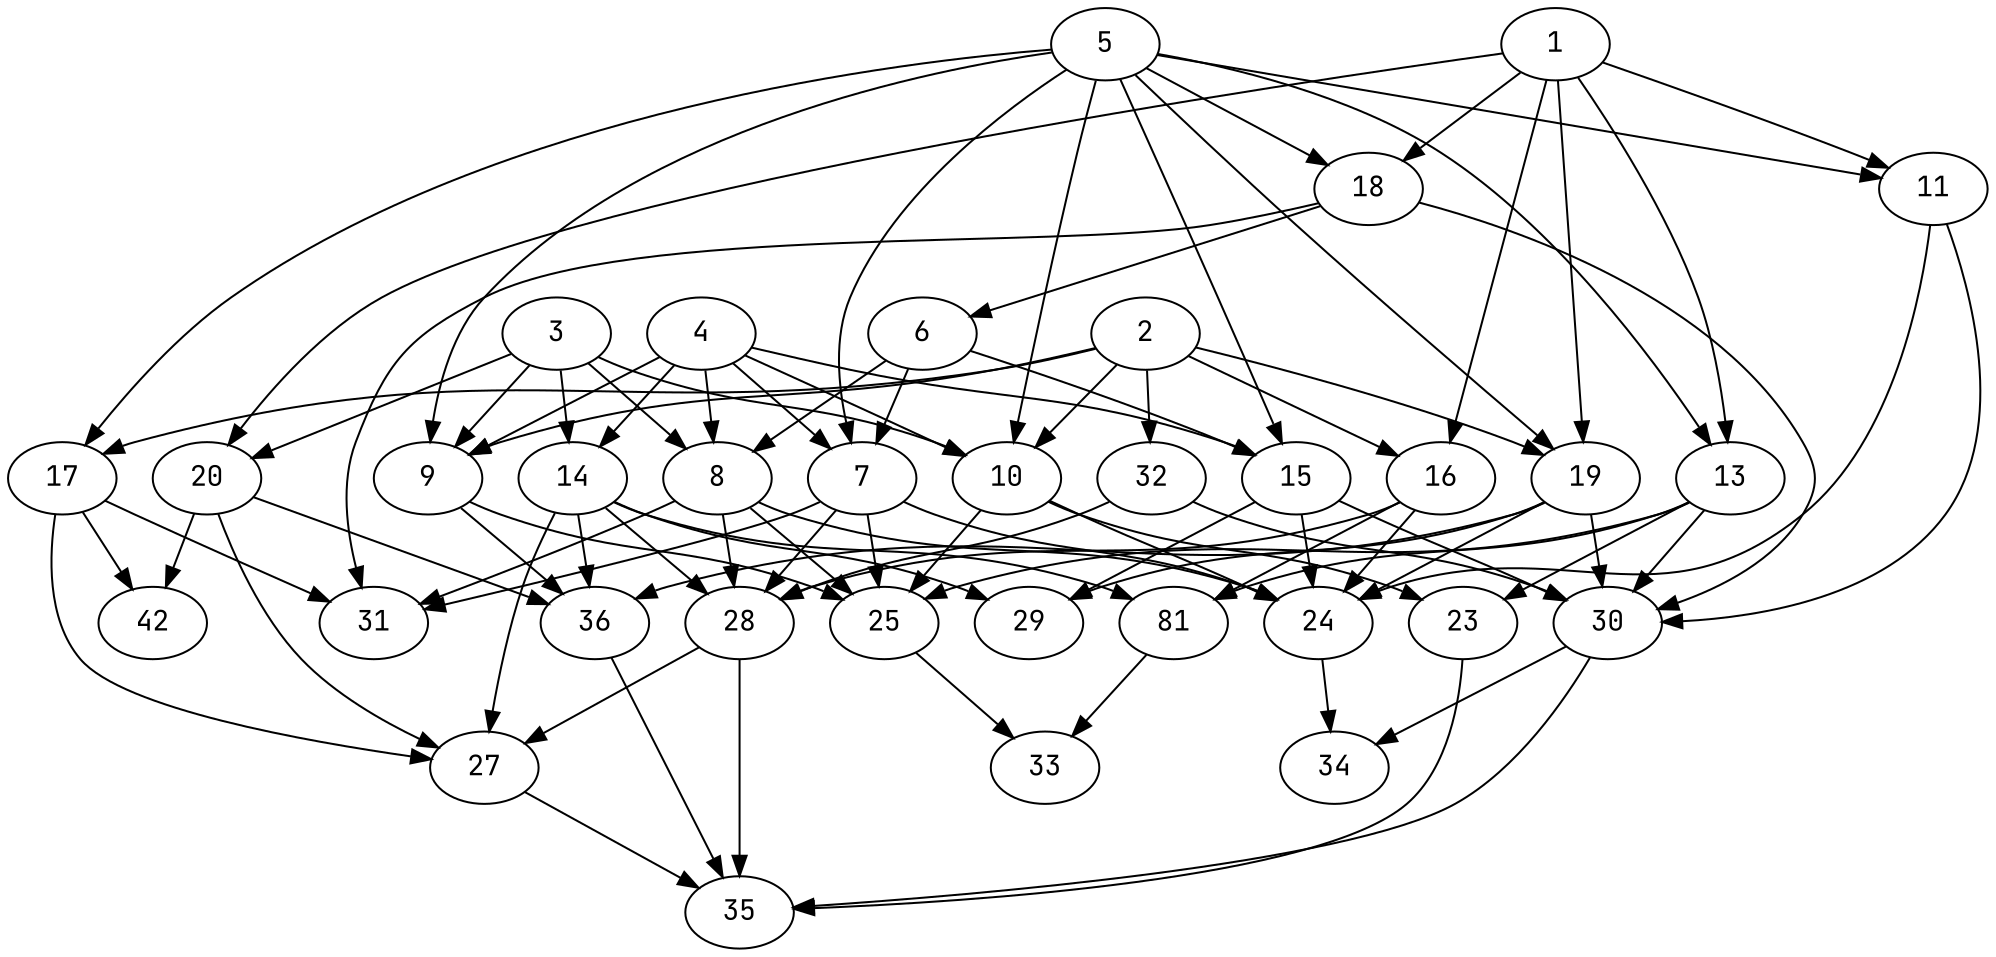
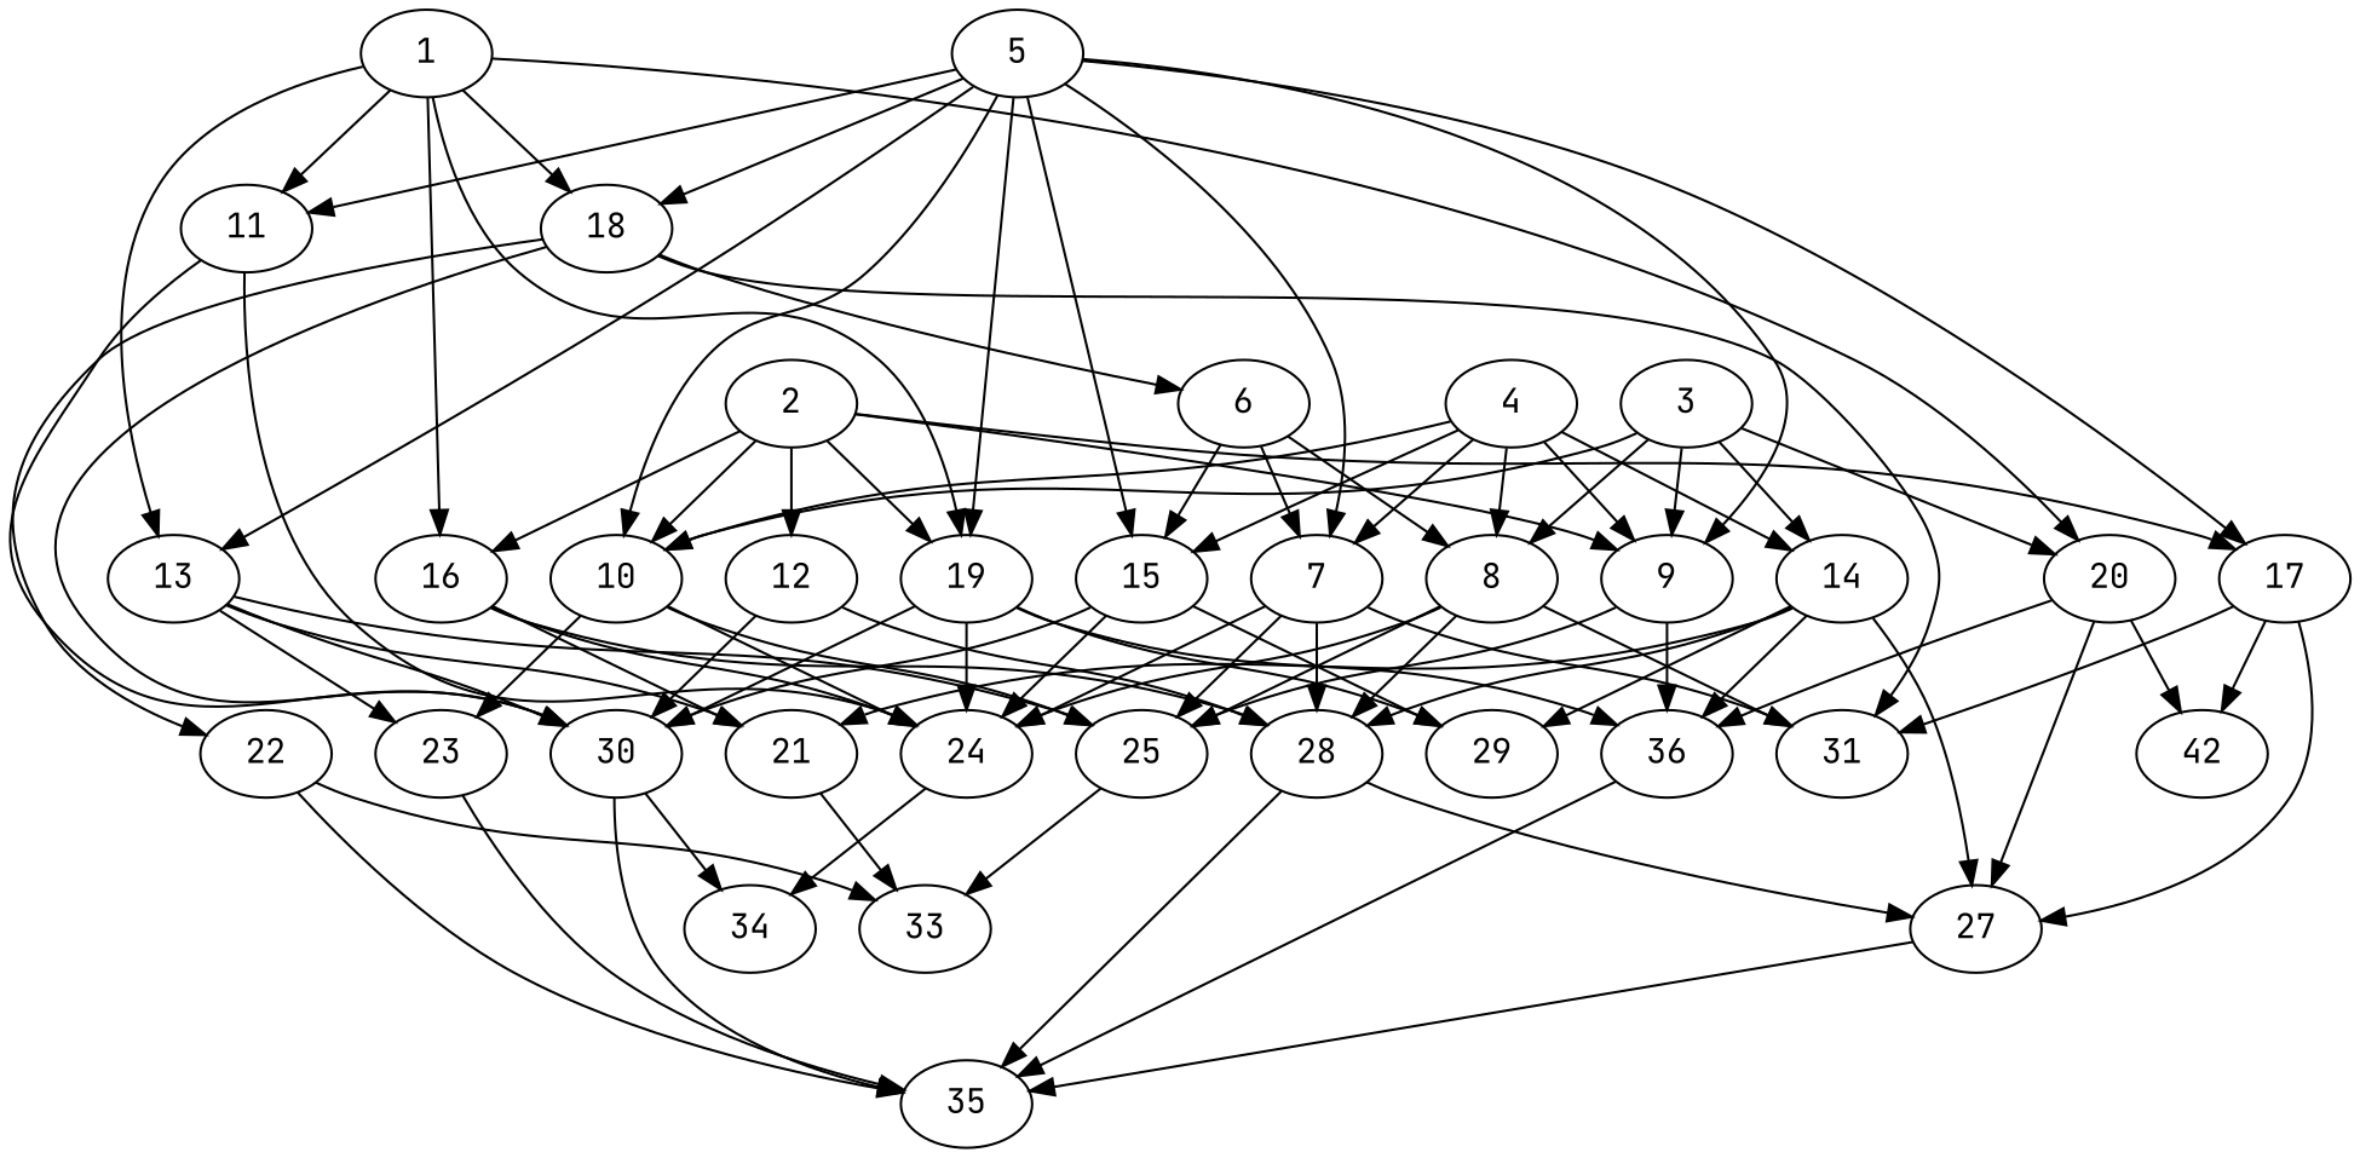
  digraph {
    fontname="JetBrains Mono"
    node [alpha=0.16 fontname="JetBrains Mono"]
    edge [fontname="JetBrains Mono"]
    1 [alpha=0.10 expect_size=6395904]
    11 [expect_size=19338240]
    13 [alpha=0.02 expect_size=44696576]
    16 [alpha=0.05 expect_size=37120000]
    18 [alpha=0.00 expect_size=25470976]
    19 [alpha=0.03 expect_size=33609728]
    20 [alpha=0.01 expect_size=44576768]
    24 [alpha=0.11 expect_size=45714432]
    30 [alpha=0.10 expect_size=49252352]
    25 [alpha=0.09 expect_size=43166720]
    23 [alpha=0.09 expect_size=39852032]
-   21 [alpha=0.19 expect_size=35288064 label=81]
+   21 [alpha=0.19 expect_size=35288064]
    28 [alpha=0.05 expect_size=40616960]
    31 [alpha=0.03 expect_size=51564544]
+   22 [expect_size=24972288]
    6 [expect_size=8897536]
    n17 [alpha=0.09 expect_size=23639040 label=36]
    29 [alpha=0.03 expect_size=41315328]
    27 [expect_size=35489792]
    n20 [alpha=0.13 expect_size=49406976 label=42]
    34 [alpha=0.15 expect_size=12994560]
    35 [alpha=0.09 expect_size=39966720]
    33 [alpha=0.19 expect_size=40015872]
    2 [alpha=0.00 expect_size=49665024]
    9 [alpha=0.05 expect_size=25352192]
    10 [expect_size=27619328]
-   12 [alpha=0.06 expect_size=43838464 label=32]
+   12 [alpha=0.06 expect_size=43838464]
    17 [alpha=0.02 expect_size=28397568]
    3 [alpha=0.13 expect_size=42032128]
    8 [alpha=0.03 expect_size=9172992]
    14 [alpha=0.19 expect_size=28587008]
    15 [alpha=0.12 expect_size=46919680]
    4 [alpha=0.08 expect_size=29679616]
    7 [alpha=0.19 expect_size=24225792]
    5 [expect_size=40638464]
    1 -> 11
    1 -> 13
    1 -> 16
    1 -> 18
    1 -> 19
    1 -> 20
    11 -> 24
    11 -> 30
    13 -> 30
    13 -> 25
    13 -> 23
    13 -> 21
    16 -> 24
    16 -> 21
    16 -> 28
    18 -> 30
    18 -> 31
+   18 -> 22
    18 -> 6
    19 -> 24
    19 -> 30
    19 -> n17
    19 -> 29
    20 -> n17
    20 -> 27
    20 -> n20
    24 -> 34
    30 -> 34
    30 -> 35
    25 -> 33
    23 -> 35
    21 -> 33
    28 -> 27
    28 -> 35
+   22 -> 35
+   22 -> 33
    6 -> 8
    6 -> 15
    6 -> 7
    n17 -> 35
    27 -> 35
    2 -> 16
    2 -> 19
    2 -> 9
    2 -> 10
    2 -> 12
    2 -> 17
    9 -> 25
    9 -> n17
    10 -> 24
    10 -> 25
    10 -> 23
    12 -> 30
    12 -> 28
    17 -> 31
    17 -> 27
    17 -> n20
    3 -> 20
    3 -> 9
    3 -> 10
    3 -> 8
    3 -> 14
    8 -> 24
    8 -> 25
    8 -> 28
    8 -> 31
    14 -> 21
    14 -> 28
    14 -> n17
    14 -> 29
    14 -> 27
    15 -> 24
    15 -> 30
    15 -> 29
    4 -> 9
    4 -> 10
    4 -> 8
    4 -> 14
    4 -> 15
    4 -> 7
    7 -> 24
    7 -> 25
    7 -> 28
    7 -> 31
    5 -> 11
    5 -> 13
    5 -> 18
    5 -> 19
    5 -> 9
    5 -> 10
    5 -> 17
    5 -> 15
    5 -> 7
  }
